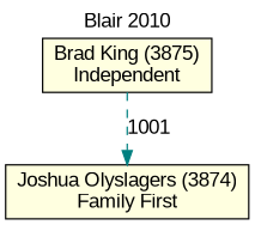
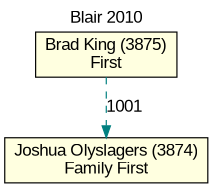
  digraph {
    label="Blair 2010"
    labelloc=t
    mclimit=10
    fontname="Liberation Sans"
    node [shape=box style=filled fillcolor=lightyellow fontname="Liberation Sans"]
    n1 [label="Joshua Olyslagers (3874)\nFamily First"]
-   n2 [label="Brad King (3875)\nIndependent"]
+   n2 [label="Brad King (3875)\nFirst"]
    n2 -> n1 [label=1001 color=teal style=dashed fontname="Liberation Sans"]
  }
